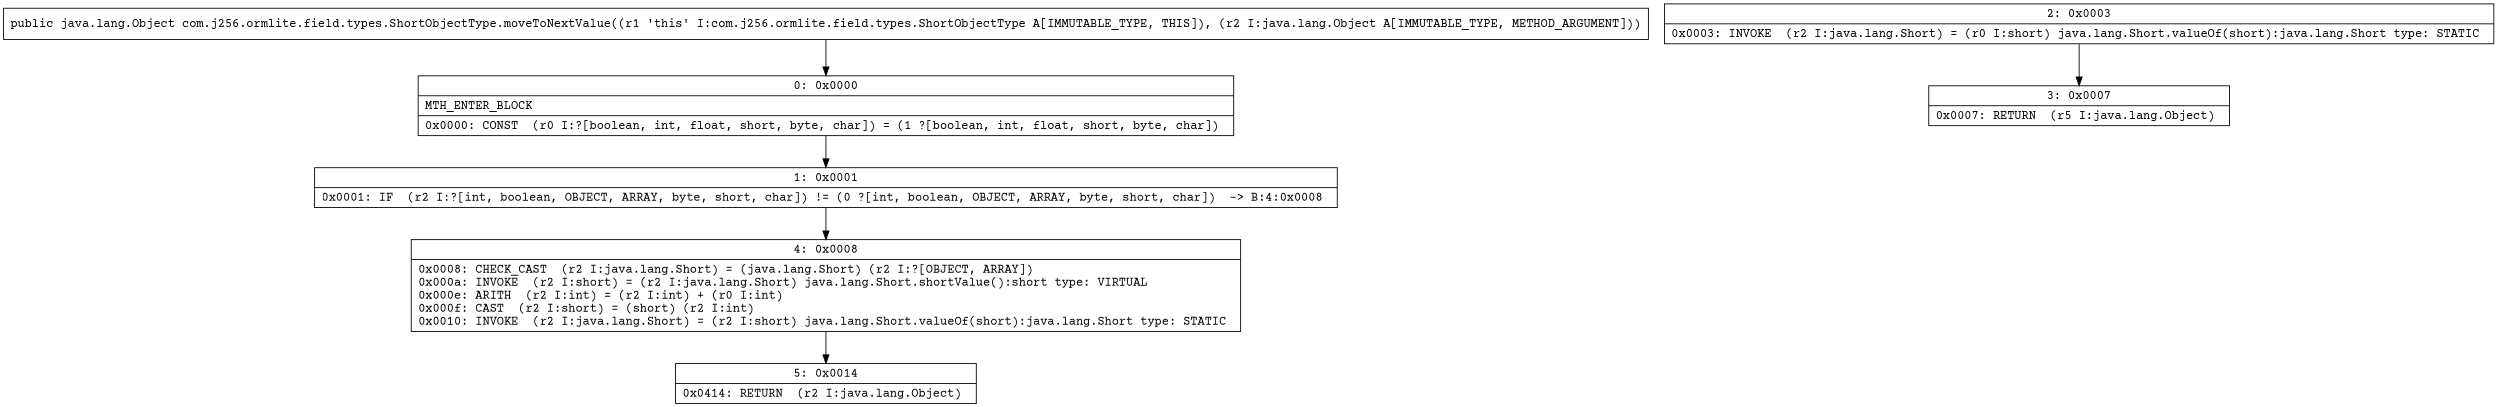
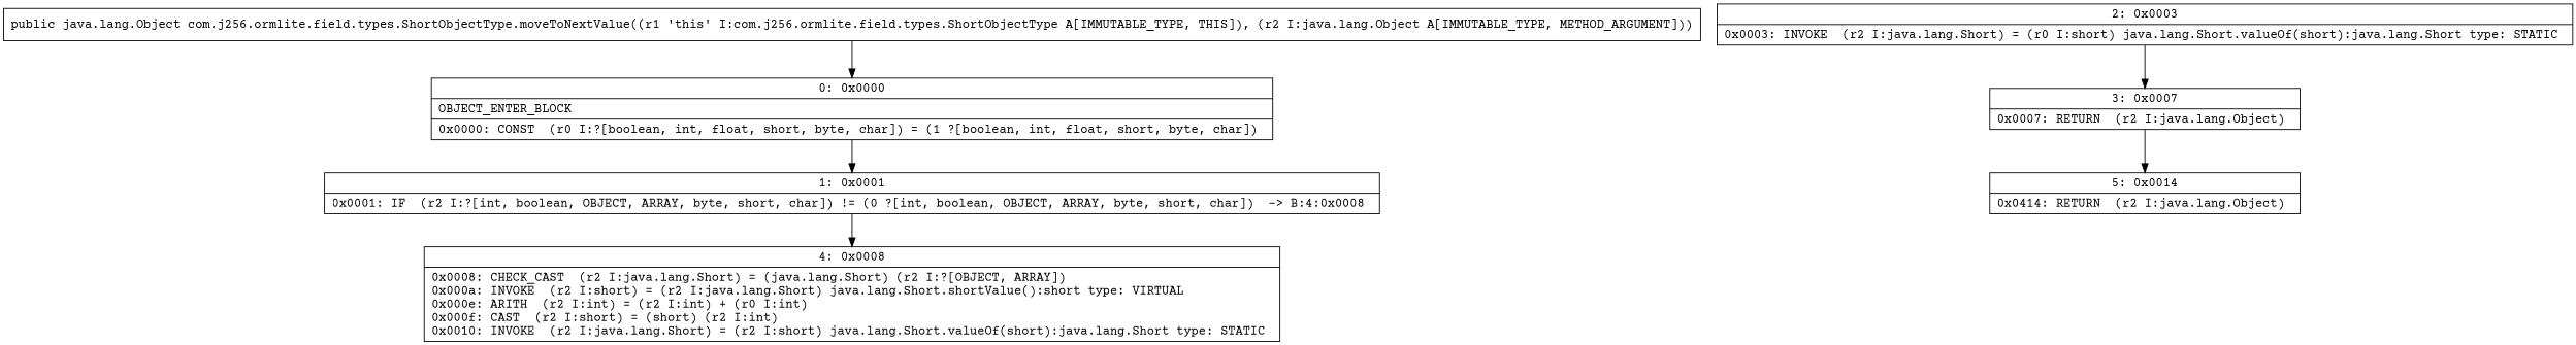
  digraph {
    fontname="Courier Prime"
    node [fontname="Courier Prime" shape=record]
    edge [fontname="Courier Prime"]
-   n1 [label="{0\:\ 0x0000|MTH_ENTER_BLOCK\l|0x0000: CONST  (r0 I:?[boolean, int, float, short, byte, char]) = (1 ?[boolean, int, float, short, byte, char]) \l}"]
+   n1 [label="{0\:\ 0x0000|OBJECT_ENTER_BLOCK\l|0x0000: CONST  (r0 I:?[boolean, int, float, short, byte, char]) = (1 ?[boolean, int, float, short, byte, char]) \l}"]
    n2 [label="{1\:\ 0x0001|0x0001: IF  (r2 I:?[int, boolean, OBJECT, ARRAY, byte, short, char]) != (0 ?[int, boolean, OBJECT, ARRAY, byte, short, char])  \-\> B:4:0x0008 \l}"]
    n3 [label="{4\:\ 0x0008|0x0008: CHECK_CAST  (r2 I:java.lang.Short) = (java.lang.Short) (r2 I:?[OBJECT, ARRAY]) \l0x000a: INVOKE  (r2 I:short) = (r2 I:java.lang.Short) java.lang.Short.shortValue():short type: VIRTUAL \l0x000e: ARITH  (r2 I:int) = (r2 I:int) + (r0 I:int) \l0x000f: CAST  (r2 I:short) = (short) (r2 I:int) \l0x0010: INVOKE  (r2 I:java.lang.Short) = (r2 I:short) java.lang.Short.valueOf(short):java.lang.Short type: STATIC \l}"]
    n4 [label="{2\:\ 0x0003|0x0003: INVOKE  (r2 I:java.lang.Short) = (r0 I:short) java.lang.Short.valueOf(short):java.lang.Short type: STATIC \l}"]
-   n5 [label="{3\:\ 0x0007|0x0007: RETURN  (r5 I:java.lang.Object) \l}"]
+   n5 [label="{3\:\ 0x0007|0x0007: RETURN  (r2 I:java.lang.Object) \l}"]
    n6 [label="{5\:\ 0x0014|0x0414: RETURN  (r2 I:java.lang.Object) \l}"]
    n7 [label="{public java.lang.Object com.j256.ormlite.field.types.ShortObjectType.moveToNextValue((r1 'this' I:com.j256.ormlite.field.types.ShortObjectType A[IMMUTABLE_TYPE, THIS]), (r2 I:java.lang.Object A[IMMUTABLE_TYPE, METHOD_ARGUMENT])) }"]
    n1 -> n2
    n2 -> n3
-   n3 -> n6
+   n5 -> n6
    n4 -> n5
    n7 -> n1
  }
